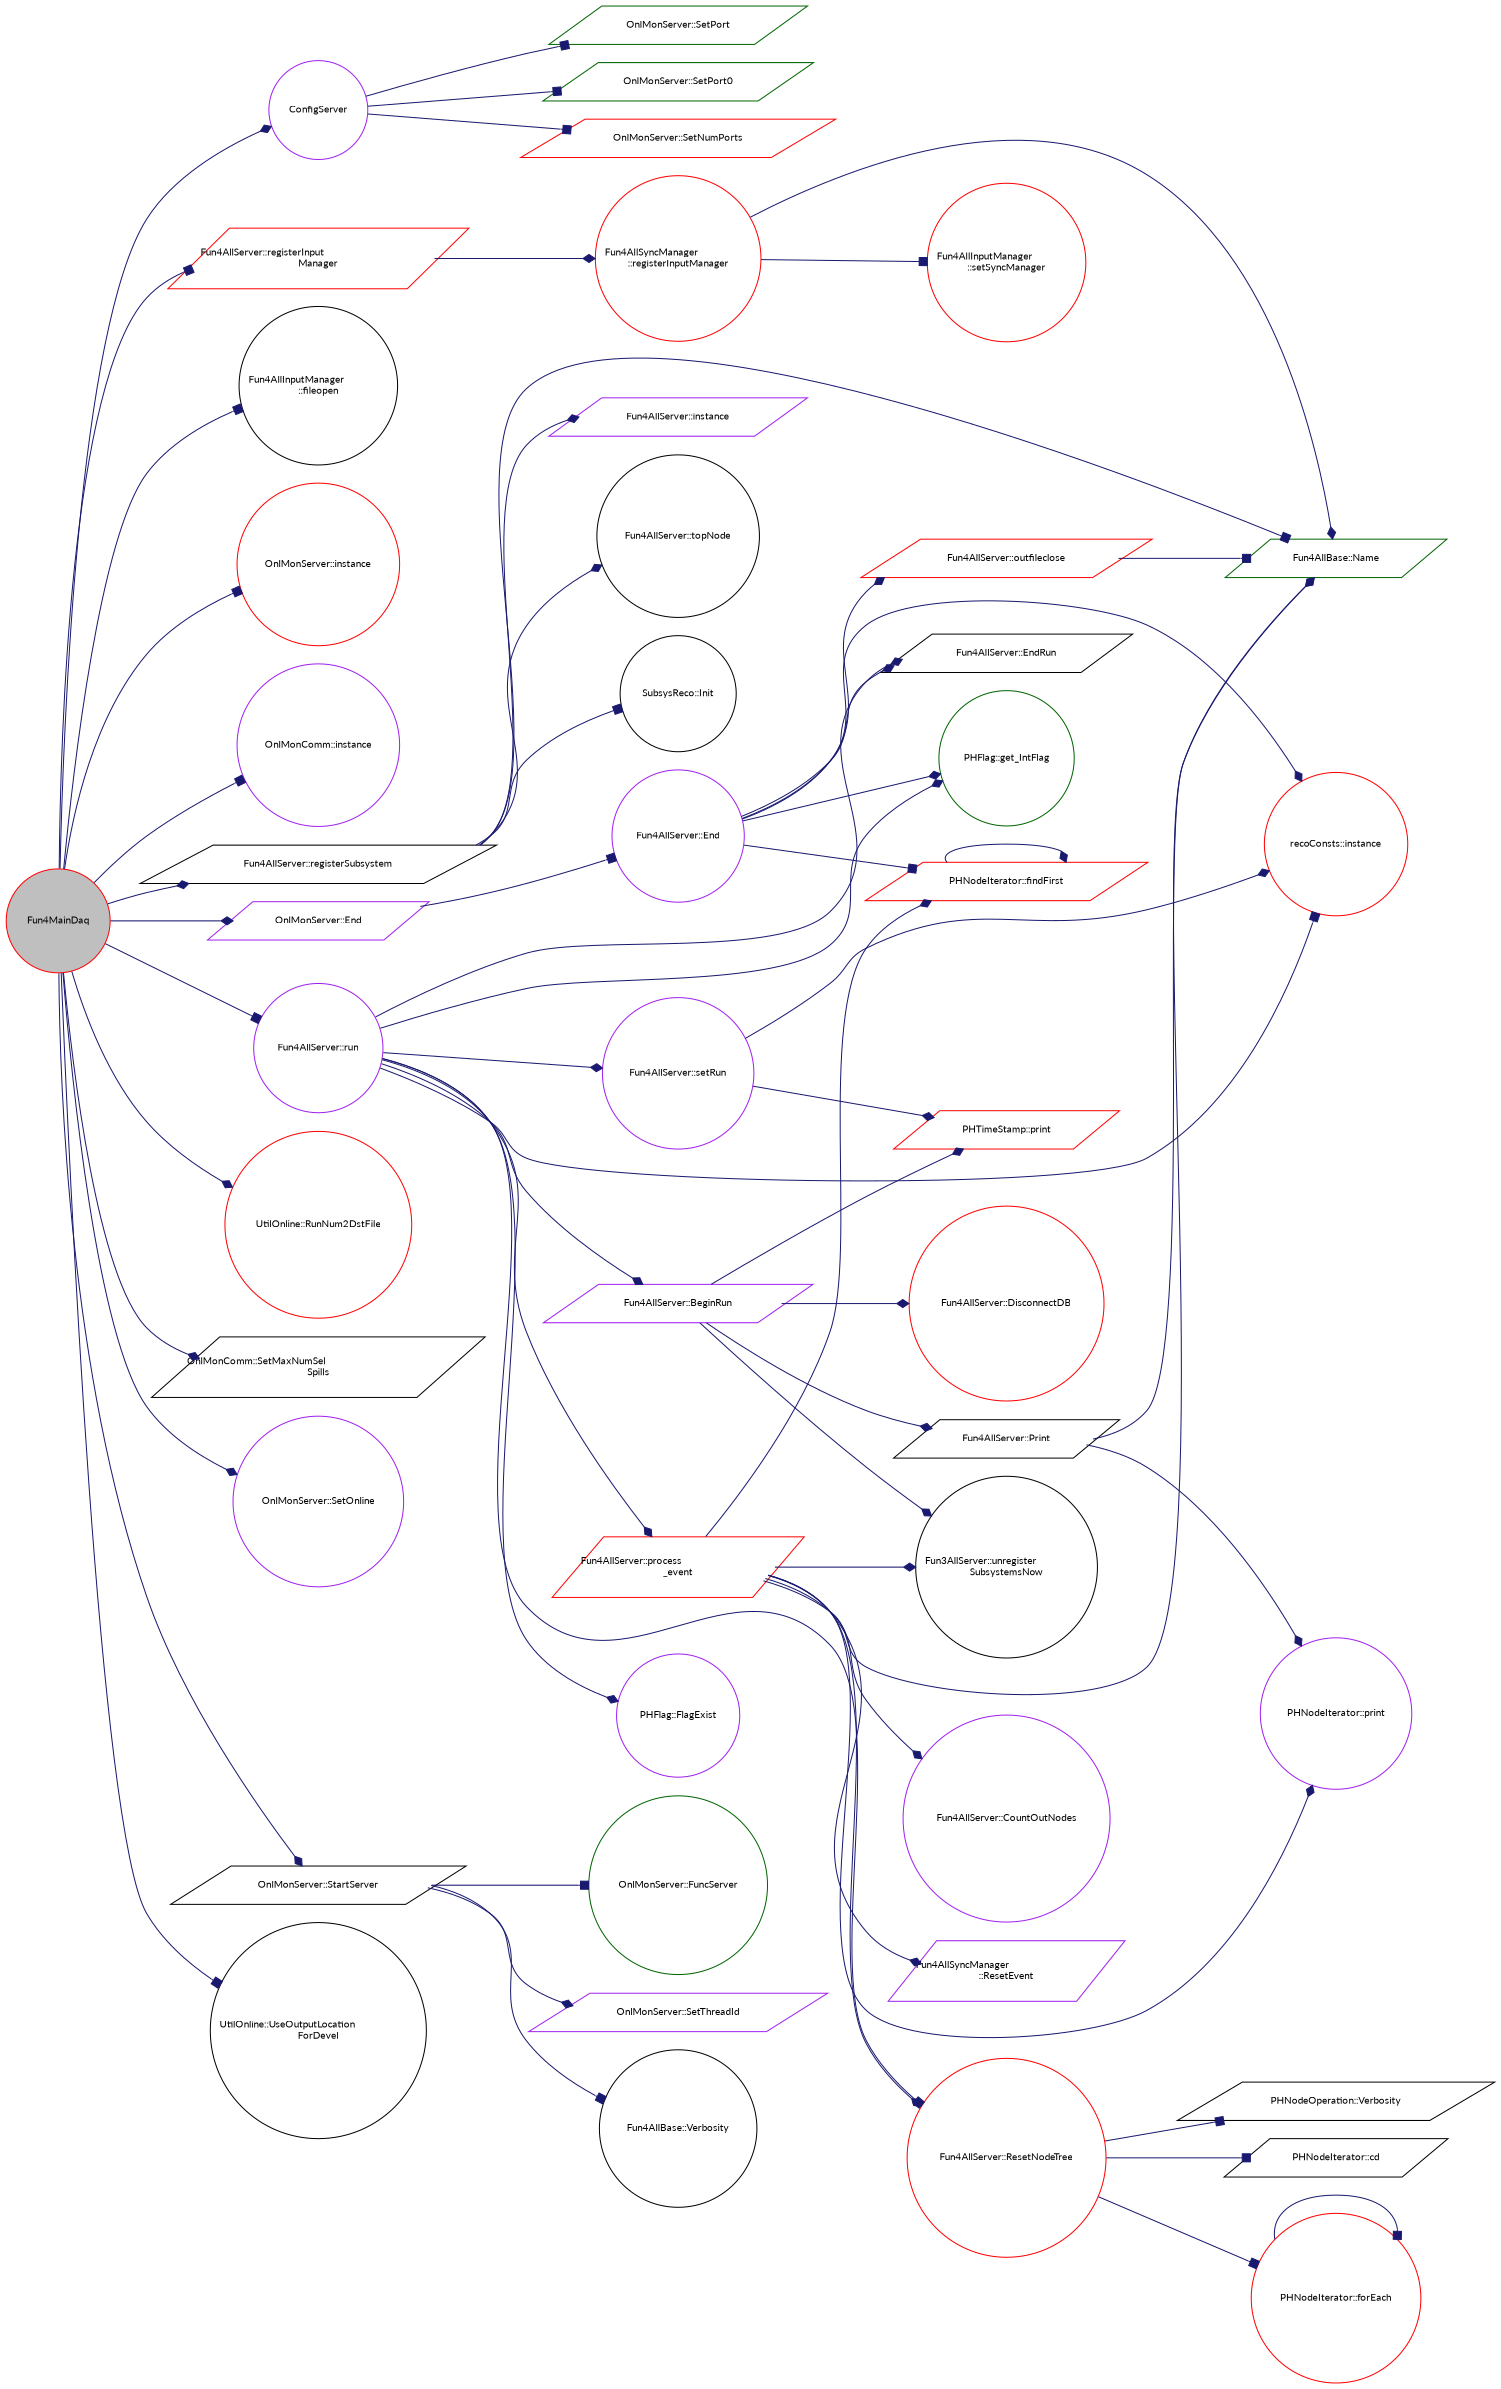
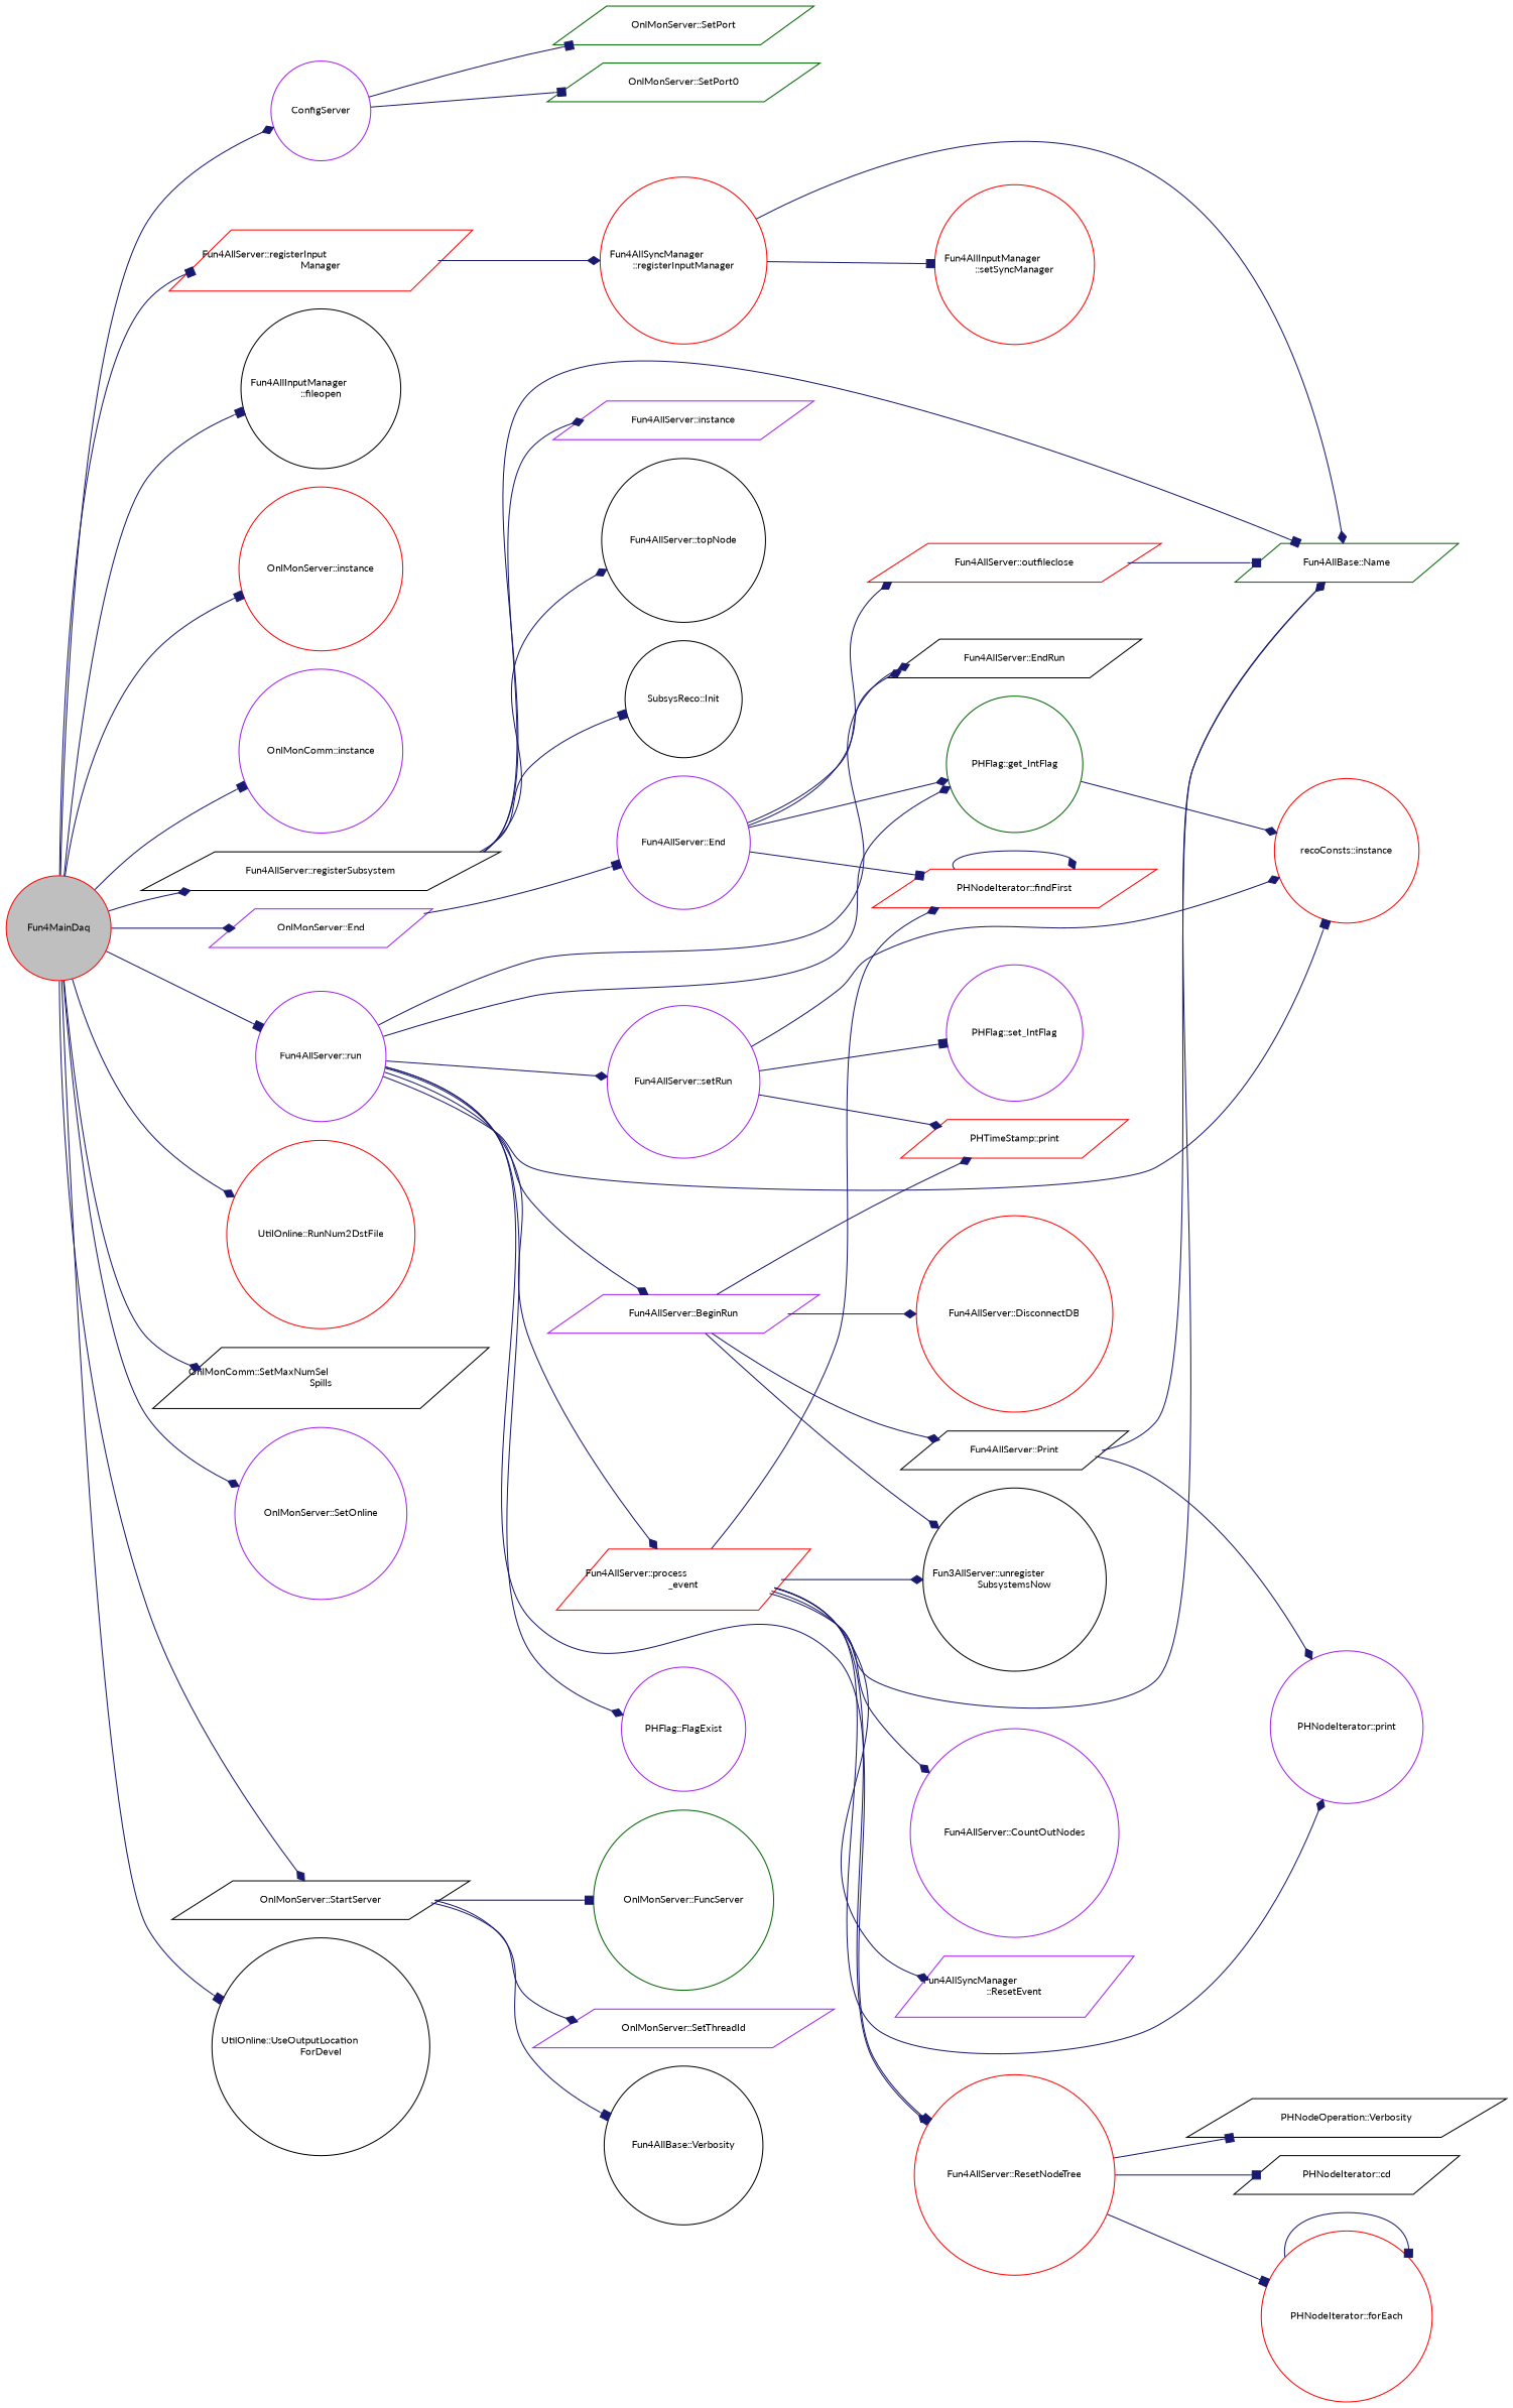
  digraph {
    fontname=Lato
    rankdir=LR
    node [color=red fontname=Lato fontsize=10 shape=circle]
    edge [arrowhead=diamond color=midnightblue fontname=Lato fontsize=10 labelfontname=FreeSans labelfontsize=10 style=solid]
    n1 [fillcolor=grey75 fontcolor=black height=0.2 label=Fun4MainDaq style=filled width=0.4]
    n2 [color=purple height=0.2 label=ConfigServer width=0.4]
    n3 [color=purple height=0.2 label="OnlMonServer::End" shape=parallelogram width=0.4]
    n4 [color=black height=0.2 label="Fun4AllInputManager\l::fileopen" width=0.4]
    n5 [height=0.2 label="OnlMonServer::instance" width=0.4]
    n6 [color=purple height=0.2 label="OnlMonComm::instance" width=0.4]
    n7 [height=0.2 label="Fun4AllServer::registerInput\lManager" shape=parallelogram width=0.4]
    n8 [color=black height=0.2 label="Fun4AllServer::registerSubsystem" shape=parallelogram width=0.4]
    n9 [color=purple height=0.2 label="Fun4AllServer::run" width=0.4]
    n10 [height=0.2 label="UtilOnline::RunNum2DstFile" width=0.4]
    n11 [color=black height=0.2 label="OnlMonComm::SetMaxNumSel\lSpills" shape=parallelogram width=0.4]
    n12 [color=purple height=0.2 label="OnlMonServer::SetOnline" width=0.4]
    n13 [color=black height=0.2 label="OnlMonServer::StartServer" shape=parallelogram width=0.4]
    n14 [color=black height=0.2 label="UtilOnline::UseOutputLocation\lForDevel" width=0.4]
-   n15 [height=0.2 label="OnlMonServer::SetNumPorts" shape=parallelogram width=0.4]
    n16 [color=darkgreen height=0.2 label="OnlMonServer::SetPort" shape=parallelogram width=0.4]
    n17 [color=darkgreen height=0.2 label="OnlMonServer::SetPort0" shape=parallelogram width=0.4]
    n18 [color=purple height=0.2 label="Fun4AllServer::End" width=0.4]
    n19 [height=0.2 label="Fun4AllSyncManager\l::registerInputManager" width=0.4]
    n20 [color=darkgreen height=0.2 label="Fun4AllBase::Name" shape=parallelogram width=0.4]
    n21 [color=purple height=0.2 label="Fun4AllServer::instance" shape=parallelogram width=0.4]
    n22 [color=black height=0.2 label="Fun4AllServer::topNode" width=0.4]
    n23 [color=black height=0.2 label="SubsysReco::Init" width=0.4]
    n24 [height=0.2 label="recoConsts::instance" width=0.4]
    n25 [color=black height=0.2 label="Fun4AllServer::EndRun" shape=parallelogram width=0.4]
    n26 [color=darkgreen height=0.2 label="PHFlag::get_IntFlag" width=0.4]
    n27 [color=purple height=0.2 label="PHFlag::FlagExist" width=0.4]
    n28 [height=0.2 label="Fun4AllServer::ResetNodeTree" width=0.4]
    n29 [color=purple height=0.2 label="Fun4AllServer::setRun" width=0.4]
    n30 [color=purple height=0.2 label="Fun4AllServer::BeginRun" shape=parallelogram width=0.4]
    n31 [height=0.2 label="Fun4AllServer::process\l_event" shape=parallelogram width=0.4]
    n32 [color=black height=0.2 label="Fun4AllBase::Verbosity" width=0.4]
    n33 [color=darkgreen height=0.2 label="OnlMonServer::FuncServer" width=0.4]
    n34 [color=purple height=0.2 label="OnlMonServer::SetThreadId" shape=parallelogram width=0.4]
    n35 [height=0.2 label="PHNodeIterator::findFirst" shape=parallelogram width=0.4]
    n36 [height=0.2 label="Fun4AllServer::outfileclose" shape=parallelogram width=0.4]
    n37 [height=0.2 label="Fun4AllInputManager\l::setSyncManager" width=0.4]
    n38 [color=black height=0.2 label="PHNodeOperation::Verbosity" shape=parallelogram width=0.4]
    n39 [color=black height=0.2 label="PHNodeIterator::cd" shape=parallelogram width=0.4]
    n40 [height=0.2 label="PHNodeIterator::forEach" width=0.4]
+   n41 [color=purple height=0.2 label="PHFlag::set_IntFlag" width=0.4]
    n42 [height=0.2 label="PHTimeStamp::print" shape=parallelogram width=0.4]
    n43 [color=black height=0.2 label="Fun3AllServer::unregister\lSubsystemsNow" width=0.4]
    n44 [height=0.2 label="Fun4AllServer::DisconnectDB" width=0.4]
    n45 [color=black height=0.2 label="Fun4AllServer::Print" shape=parallelogram width=0.4]
    n46 [color=purple height=0.2 label="PHNodeIterator::print" width=0.4]
    n47 [color=purple height=0.2 label="Fun4AllServer::CountOutNodes" width=0.4]
    n48 [color=purple height=0.2 label="Fun4AllSyncManager\l::ResetEvent" shape=parallelogram width=0.4]
    n1 -> n2
    n1 -> n3
    n1 -> n4 [arrowhead=box]
    n1 -> n5 [arrowhead=box]
    n1 -> n6 [arrowhead=box]
    n1 -> n7 [arrowhead=box]
    n1 -> n8
    n1 -> n9 [arrowhead=box]
    n1 -> n10
    n1 -> n11
    n1 -> n12
    n1 -> n13
    n1 -> n14 [arrowhead=box]
-   n2 -> n15 [arrowhead=box]
    n2 -> n16 [arrowhead=box]
    n2 -> n17 [arrowhead=box]
    n3 -> n18 [arrowhead=box]
    n7 -> n19
    n8 -> n20 [arrowhead=box]
    n8 -> n21
    n8 -> n22
    n8 -> n23 [arrowhead=box]
    n9 -> n24 [arrowhead=box]
    n9 -> n25
    n9 -> n26
    n9 -> n27
    n9 -> n28 [arrowhead=box]
    n9 -> n29
    n9 -> n30
    n9 -> n31
    n13 -> n32 [arrowhead=box]
    n13 -> n33 [arrowhead=box]
    n13 -> n34
-   n18 -> n24
+   n26 -> n24
    n18 -> n25
    n18 -> n26
    n18 -> n35 [arrowhead=box]
    n18 -> n36
    n19 -> n20
    n19 -> n37 [arrowhead=box]
    n28 -> n38 [arrowhead=box]
    n28 -> n39 [arrowhead=box]
    n28 -> n40 [arrowhead=box]
    n29 -> n24
+   n29 -> n41 [arrowhead=box]
    n29 -> n42
    n30 -> n42
    n30 -> n43
    n30 -> n44
    n30 -> n45
    n31 -> n20
    n31 -> n28
    n31 -> n35
    n31 -> n43
    n31 -> n46
    n31 -> n47
    n31 -> n48
    n35 -> n35
    n36 -> n20 [arrowhead=box]
    n40 -> n40 [arrowhead=box]
    n45 -> n20
    n45 -> n46
  }
